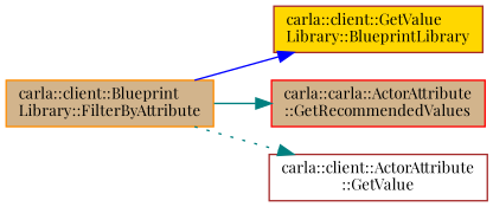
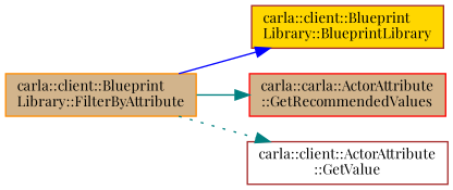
  digraph {
    fontname="Playfair Display"
    rankdir=LR
    node [color=brown fillcolor=tan fontname="Playfair Display" fontsize=10 shape=box style=filled]
    edge [color=teal fontname="Playfair Display" fontsize=10 labelfontname=Helvetica labelfontsize=10 style=solid]
    n1 [color=darkorange fontcolor=black height=0.2 label="carla::client::Blueprint\lLibrary::FilterByAttribute" width=0.4]
-   n2 [fillcolor=gold height=0.2 label="carla::client::GetValue\lLibrary::BlueprintLibrary" width=0.4]
+   n2 [fillcolor=gold height=0.2 label="carla::client::Blueprint\lLibrary::BlueprintLibrary" width=0.4]
    n3 [color=red height=0.2 label="carla::carla::ActorAttribute\l::GetRecommendedValues" width=0.4]
    n4 [fillcolor=white height=0.2 label="carla::client::ActorAttribute\l::GetValue" width=0.4]
    n1 -> n2 [color=blue]
    n1 -> n3
    n1 -> n4 [style=dotted]
  }
